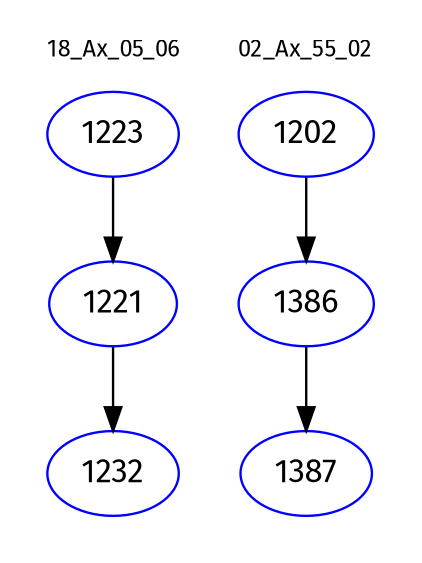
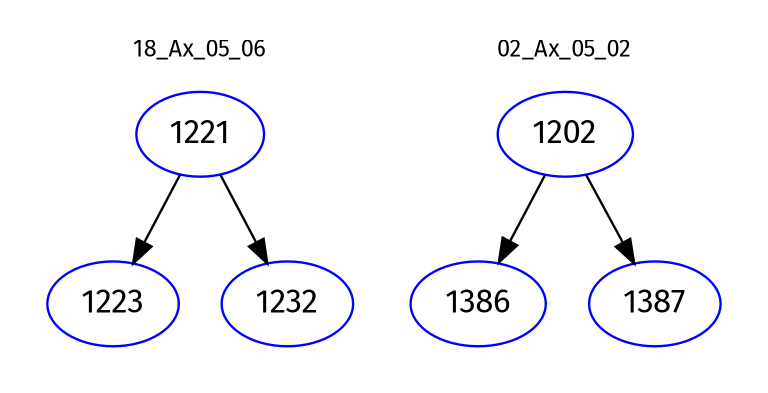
  digraph {
    fontname="Fira Sans"
    node [color=blue fontname="Fira Sans"]
    edge [color=black fontname="Fira Sans"]
    n1 [label=1223]
    n2 [label=1221]
    n3 [label=1232]
    n4 [label=1202]
    n5 [label=1386]
    n6 [label=1387]
    subgraph cluster_1 {
      color=white
      fontsize=10
      label="18_Ax_05_06"
      n1
      n2
      n3
    }
    subgraph cluster_2 {
      color=white
      fontsize=10
-     label="02_Ax_55_02"
+     label="02_Ax_05_02"
      n4
      n5
      n6
    }
-   n1 -> n2
+   n2 -> n1
    n2 -> n3
    n4 -> n5
-   n5 -> n6
+   n4 -> n6
  }
